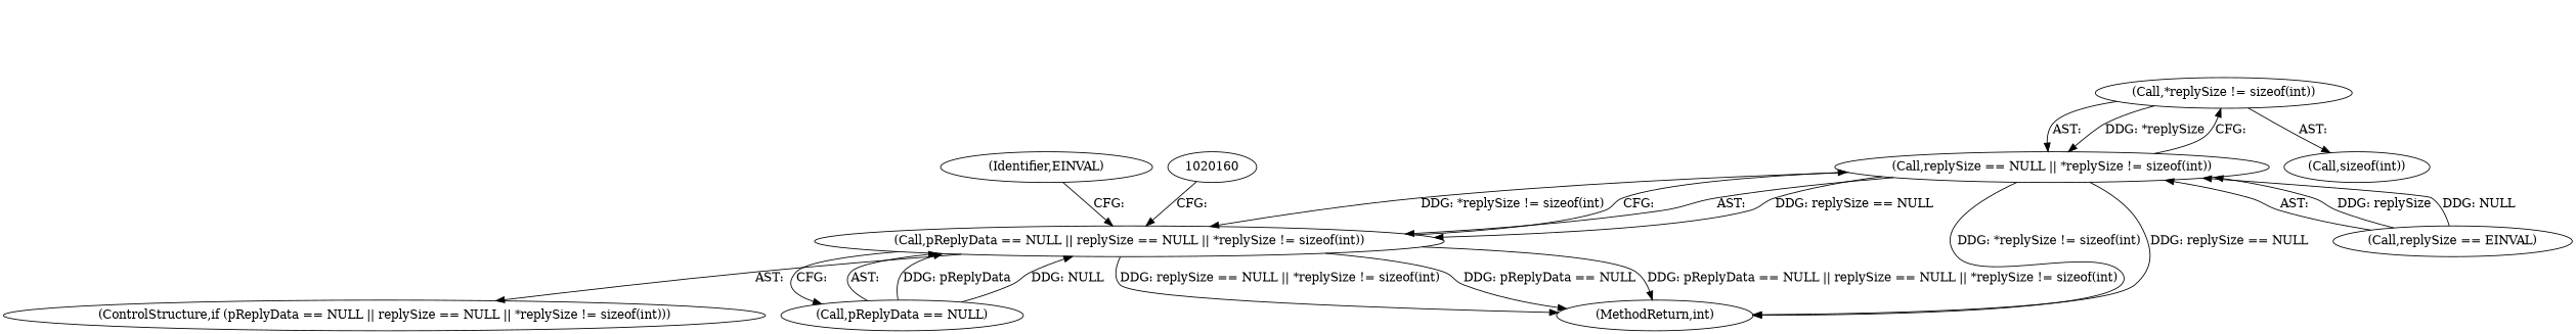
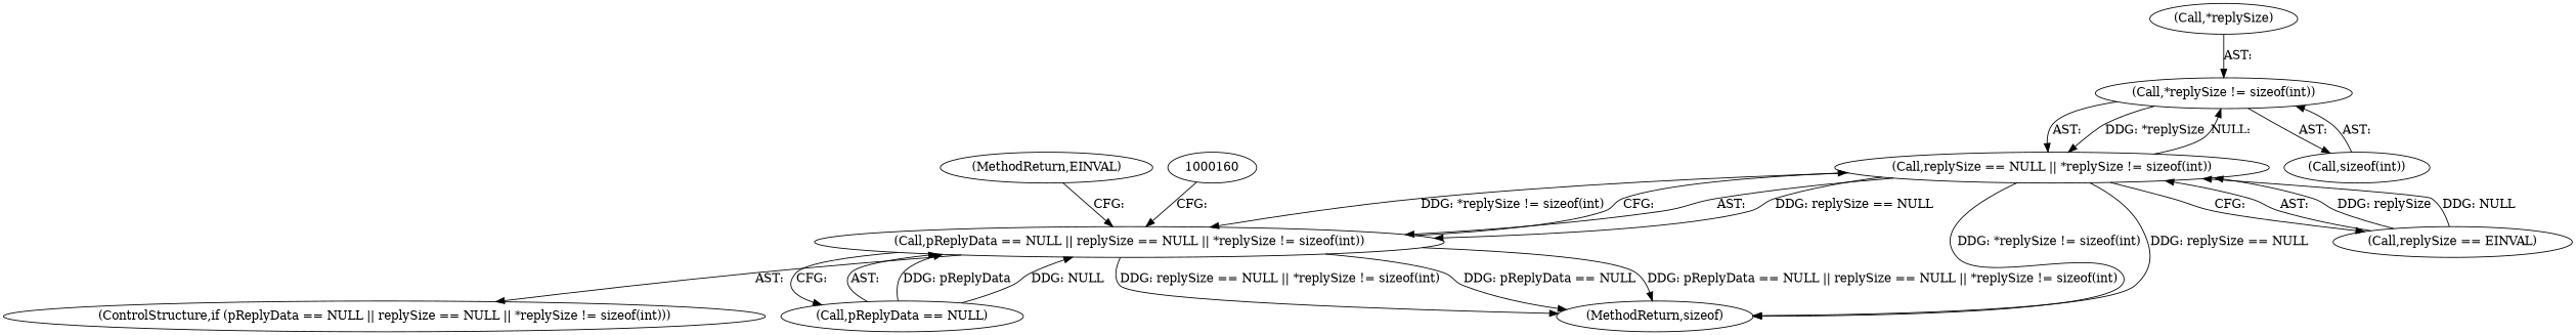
  digraph {
    n1 [label="(Call,*replySize != sizeof(int))"]
    n2 [label="(Call,replySize == NULL || *replySize != sizeof(int))"]
    n3 [label="(Call,sizeof(int))"]
-   n4 [label="(MethodReturn,int)"]
+   n4 [label="(MethodReturn,sizeof)"]
    n5 [label="(Call,pReplyData == NULL || replySize == NULL || *replySize != sizeof(int))"]
    n6 [label="(Call,replySize == EINVAL)"]
    n7 [label="(ControlStructure,if (pReplyData == NULL || replySize == NULL || *replySize != sizeof(int)))"]
    n8 [label="(Call,pReplyData == NULL)"]
-   n10 [label="(Identifier,EINVAL)"]
-   1000160 [label=1020160]
+   n9 [label="(Call,*replySize)"]
+   n10 [label="(MethodReturn,EINVAL)"]
+   1000160
    n1 -> n2 [label="AST: "]
    n1 -> n2 [label="DDG: *replySize"]
    n1 -> n3 [label="AST: "]
-   n2 -> n1 [label="CFG: "]
+   n2 -> n1 [label="NULL: "]
    n2 -> n4 [label="DDG: *replySize != sizeof(int)"]
    n2 -> n4 [label="DDG: replySize == NULL"]
    n2 -> n5 [label="AST: "]
    n2 -> n5 [label="DDG: replySize == NULL"]
    n2 -> n5 [label="DDG: *replySize != sizeof(int)"]
+   n2 -> n6 [label="CFG: "]
+   n3 -> n1 [label="AST: "]
    n5 -> n2 [label="CFG: "]
    n5 -> n4 [label="DDG: pReplyData == NULL"]
    n5 -> n4 [label="DDG: pReplyData == NULL || replySize == NULL || *replySize != sizeof(int)"]
    n5 -> n4 [label="DDG: replySize == NULL || *replySize != sizeof(int)"]
    n5 -> n7 [label="AST: "]
    n5 -> n8 [label="CFG: "]
    n6 -> n2 [label="AST: "]
    n6 -> n2 [label="DDG: replySize"]
    n6 -> n2 [label="DDG: NULL"]
    n8 -> n5 [label="AST: "]
    n8 -> n5 [label="DDG: pReplyData"]
    n8 -> n5 [label="DDG: NULL"]
+   n9 -> n1 [label="AST: "]
    n10 -> n5 [label="CFG: "]
    1000160 -> n5 [label="CFG: "]
  }
